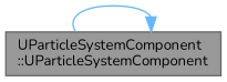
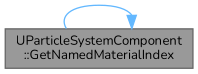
  digraph {
    rankdir=LR
    fontname=Nunito
-   n1 [color=gray40 fillcolor=grey60 fontcolor=black fontname=Nunito fontsize=10 height=0.2 label="UParticleSystemComponent\l::UParticleSystemComponent" shape=box style=filled width=0.4]
+   n1 [color=gray40 fillcolor=grey60 fontcolor=black fontname=Nunito fontsize=10 height=0.2 label="UParticleSystemComponent\l::GetNamedMaterialIndex" shape=box style=filled width=0.4]
    n1 -> n1 [color=steelblue1 fontname=Nunito fontsize=10 labelfontname=Helvetica labelfontsize=10 style=solid]
  }
